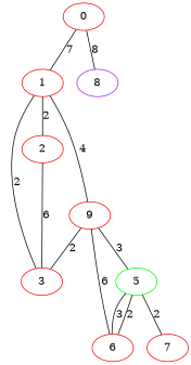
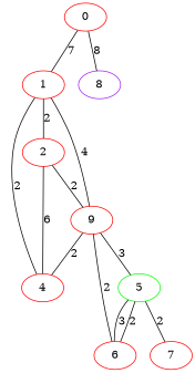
  graph {
    node [color=red weight=1]
    0
    1
    8 [color=purple weight=4]
    2
    n5 [label=9]
-   4 [label=3]
+   4
    5 [color=green weight=2]
    6
    7
    0 -- 1 [label=7]
    0 -- 8 [label=8]
    1 -- 2 [label=2]
    1 -- n5 [label=4]
    1 -- 4 [label=2]
+   2 -- n5 [label=2]
    2 -- 4 [label=6]
    n5 -- 4 [label=2]
    n5 -- 5 [label=3]
-   n5 -- 6 [label=6]
+   n5 -- 6 [label=2]
    5 -- 6 [label=3]
    5 -- 6 [label=2]
    5 -- 7 [label=2]
  }
